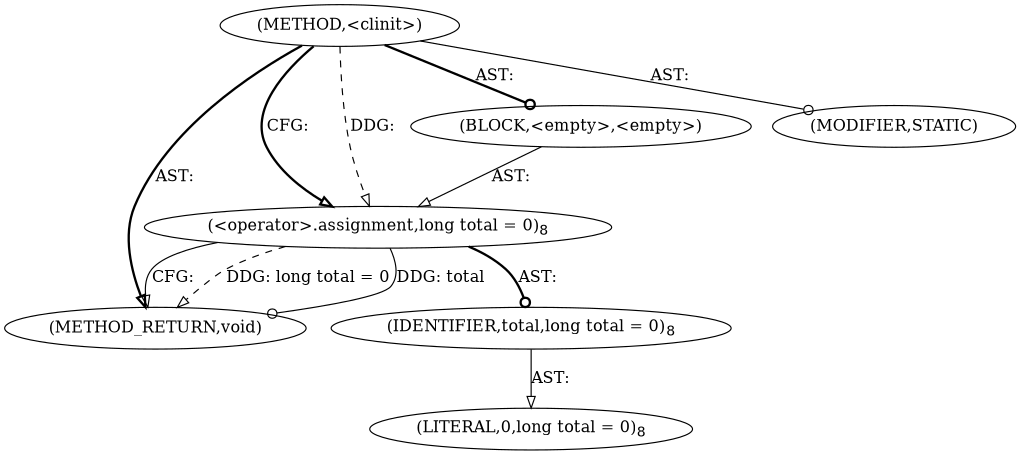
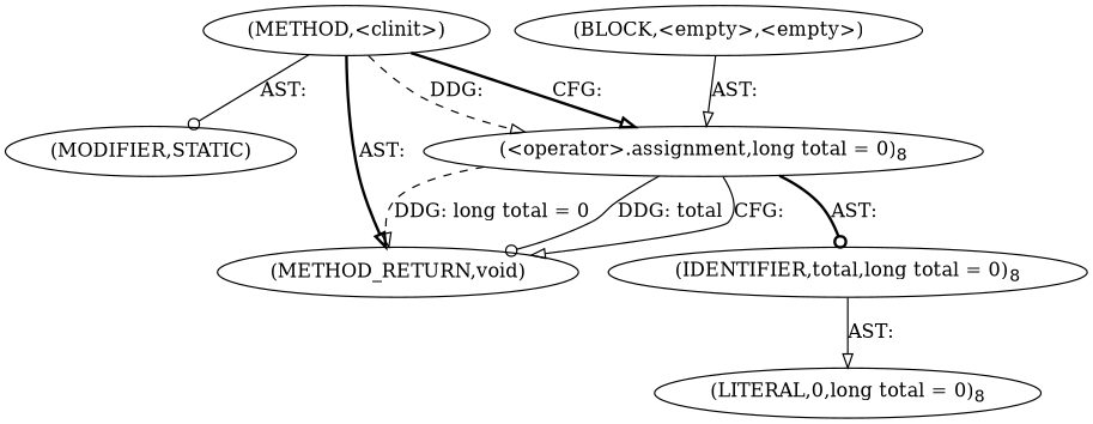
  digraph {
    edge [arrowhead=onormal style=solid]
    n1 [label=<(METHOD,&lt;clinit&gt;)>]
    n2 [label=<(BLOCK,&lt;empty&gt;,&lt;empty&gt;)>]
    n3 [label=<(&lt;operator&gt;.assignment,long total = 0)<SUB>8</SUB>>]
    n4 [label=<(MODIFIER,STATIC)>]
    n5 [label=<(METHOD_RETURN,void)>]
    n6 [label=<(IDENTIFIER,total,long total = 0)<SUB>8</SUB>>]
    n7 [label=<(LITERAL,0,long total = 0)<SUB>8</SUB>>]
-   n1 -> n2 [arrowhead=odot label="AST: " style=bold]
    n1 -> n3 [label="CFG: " style=bold]
    n1 -> n3 [label="DDG: " style=dashed]
    n1 -> n4 [arrowhead=odot label="AST: "]
    n1 -> n5 [label="AST: " style=bold]
    n2 -> n3 [label="AST: "]
    n3 -> n5 [label="CFG: "]
    n3 -> n5 [label="DDG: long total = 0" style=dashed]
    n3 -> n5 [arrowhead=odot label="DDG: total"]
    n3 -> n6 [arrowhead=odot label="AST: " style=bold]
    n6 -> n7 [label="AST: "]
  }
